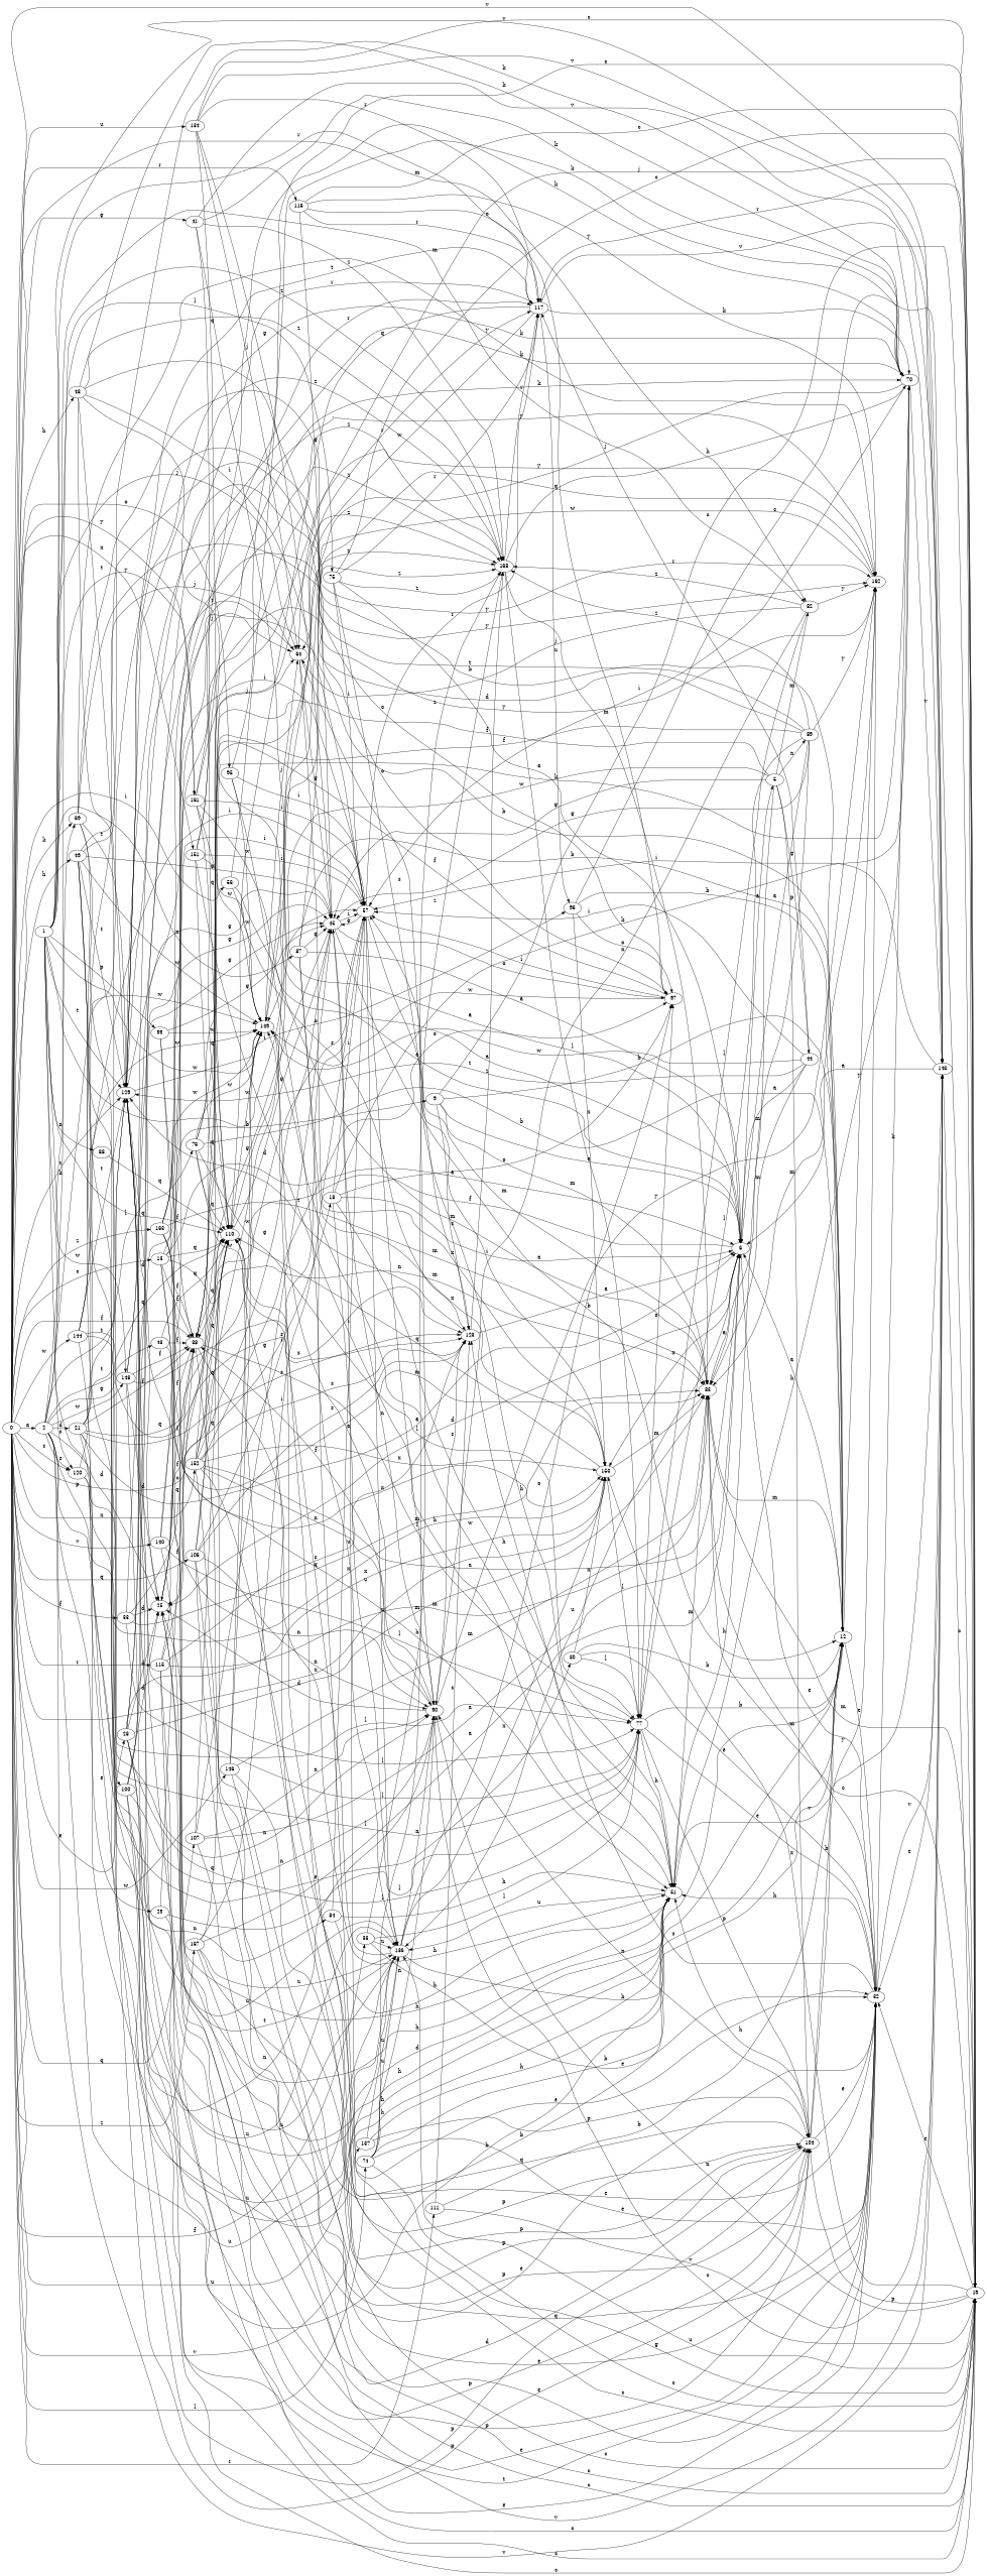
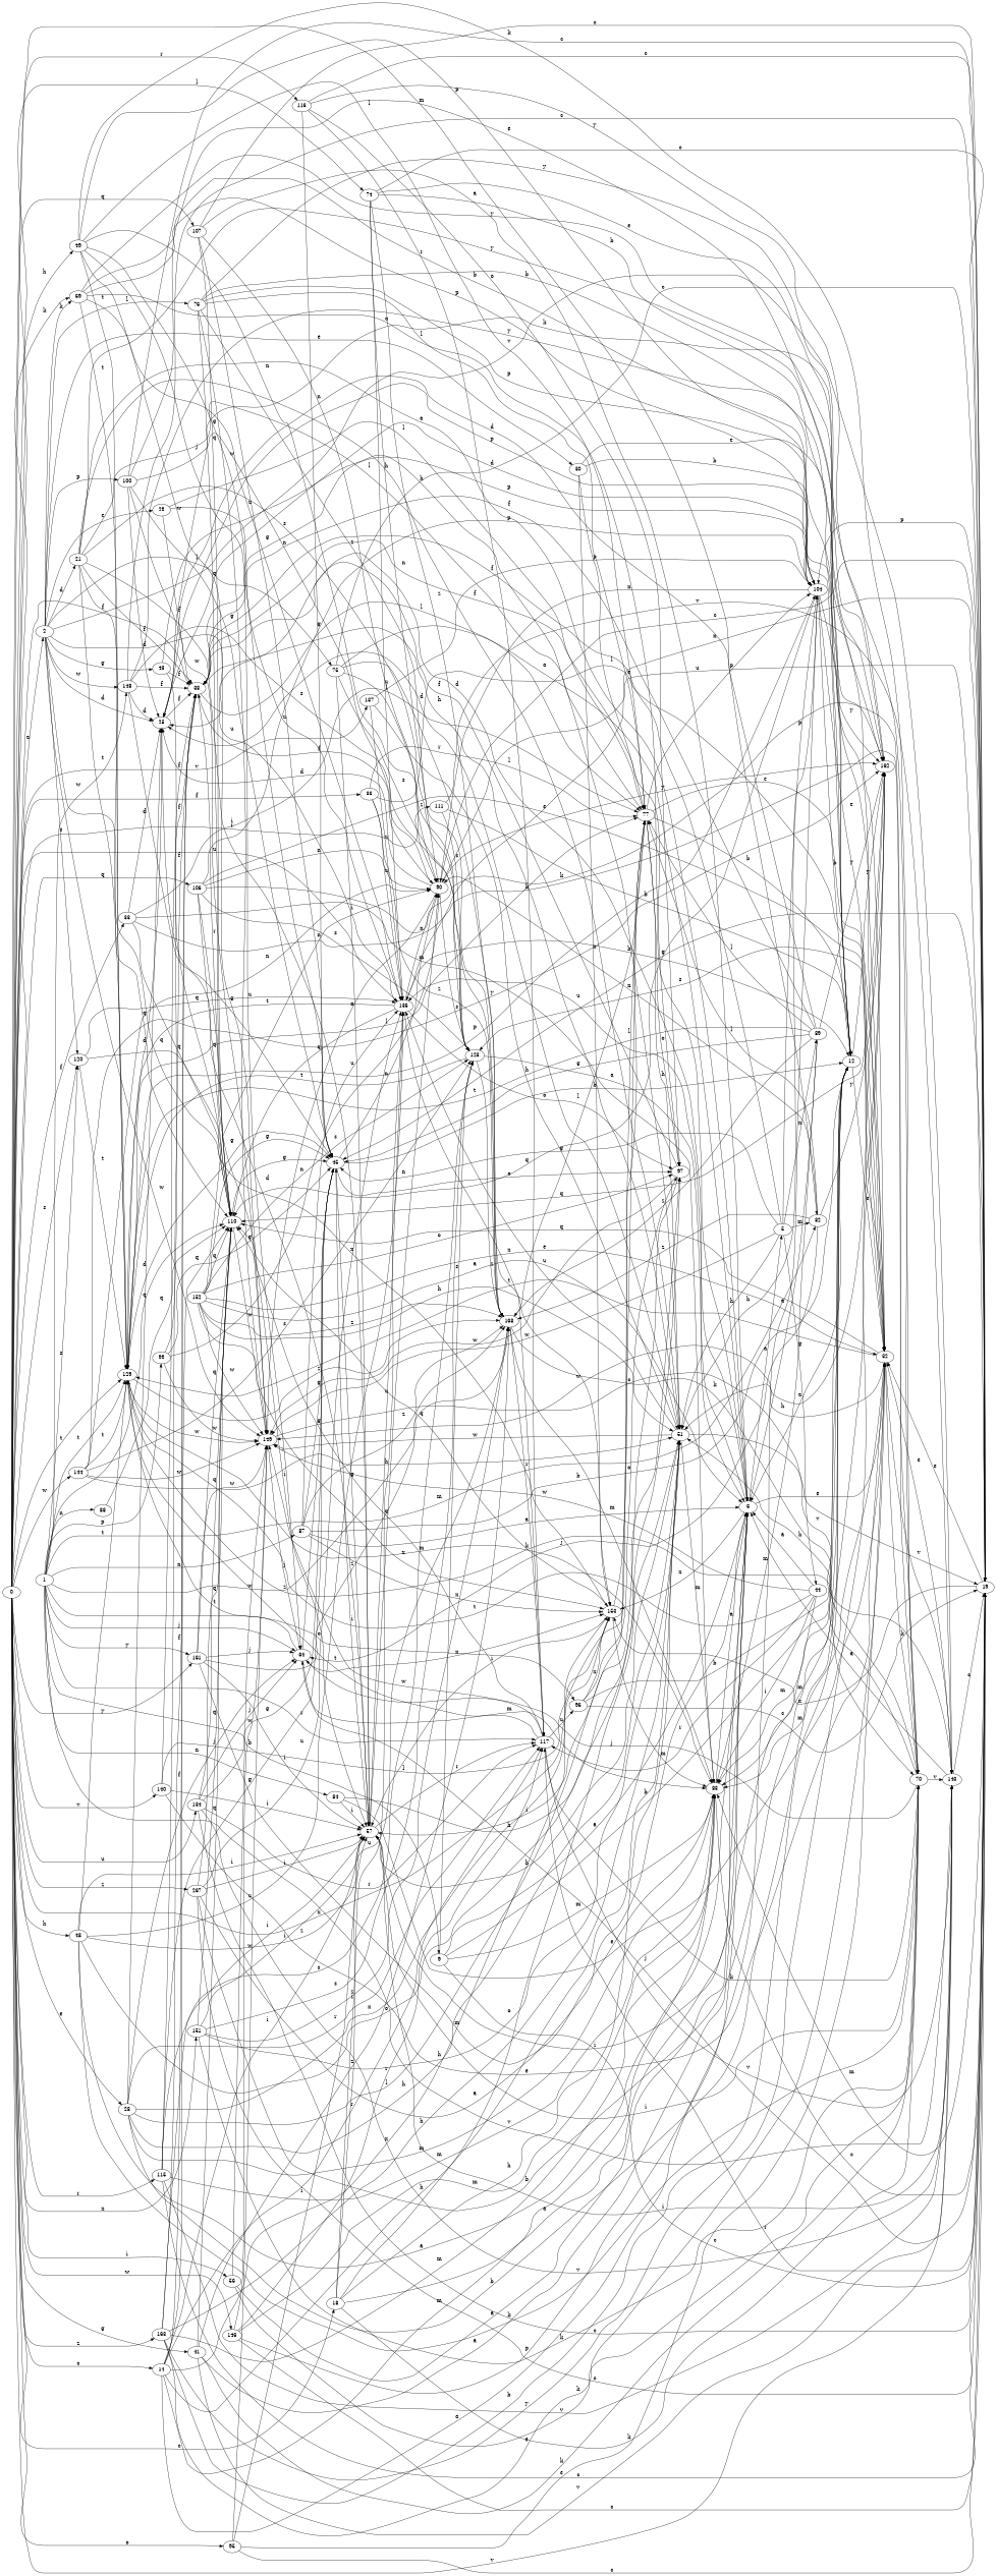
  strict digraph {
    rankdir=LR
    0
    2
-   13
+   13 [label=14]
    18
    28
    33
    36
    38
    41
    48
    49
    56
    69
    74
    82
    95
    106
    107
    111
    115
    116
    120
    129
    134
    136
    137
    140
    143
    144
    146
    151
    152
    n33 [label=153]
    161
    163
-   167
+   167 [label=267]
    110
    148
    21
    25
    29
    30
    43
    75
    76
    100
    149
    117
    51
    6
    83
    57
    70
    97
    64
    12
    77
    168
    32
    104
    45
    90
    162
    19
    123
    1
    9
    84
    87
    88
    96
    99
    5
    44
    89
    0 -> 2 [label=a]
    0 -> 13 [label=c]
    0 -> 18 [label=c]
    0 -> 28 [label=e]
    0 -> 33 [label=f]
    0 -> 36 [label=f]
    0 -> 38 [label=f]
    0 -> 41 [label=g]
    0 -> 48 [label=h]
    0 -> 49 [label=h]
    0 -> 56 [label=i]
    0 -> 69 [label=k]
    0 -> 74 [label=l]
    0 -> 82 [label=m]
    0 -> 95 [label=o]
    0 -> 106 [label=q]
    0 -> 107 [label=q]
    0 -> 111 [label=r]
    0 -> 115 [label=r]
    0 -> 116 [label=r]
    0 -> 120 [label=s]
    0 -> 129 [label=t]
    0 -> 134 [label=u]
    0 -> 136 [label=u]
    0 -> 137 [label=v]
    0 -> 140 [label=v]
    0 -> 143 [label=v]
    0 -> 144 [label=w]
    0 -> 146 [label=w]
    0 -> 151 [label=x]
-   0 -> 152 [label=x]
    0 -> n33 [label=x]
    0 -> 161 [label=y]
    0 -> 163 [label=z]
    0 -> 167 [label=z]
    2 -> 69 [label=k]
    2 -> 120 [label=s]
    2 -> 136 [label=u]
    2 -> 143 [label=v]
    2 -> 110 [label=q]
    2 -> 148 [label=w]
    2 -> 21 [label=d]
    2 -> 25 [label=d]
    2 -> 29 [label=e]
    2 -> 30 [label=e]
    2 -> 43 [label=g]
    2 -> 75 [label=l]
    2 -> 76 [label=l]
    2 -> 100 [label=p]
    2 -> 149 [label=w]
    13 -> 38 [label=f]
    13 -> n33 [label=x]
    13 -> 110 [label=q]
    13 -> 117 [label=r]
    13 -> 51 [label=h]
    13 -> 6 [label=a]
    13 -> 83 [label=m]
    13 -> 57 [label=i]
    18 -> 136 [label=u]
    18 -> 51 [label=h]
    18 -> 6 [label=a]
    18 -> 57 [label=i]
    18 -> 70 [label=k]
    18 -> 97 [label=o]
    28 -> n33 [label=x]
    28 -> 25 [label=d]
    28 -> 117 [label=r]
    28 -> 51 [label=h]
    28 -> 83 [label=m]
    28 -> 64 [label=j]
    28 -> 12 [label=b]
    28 -> 77 [label=l]
    33 -> 110 [label=q]
    33 -> 25 [label=d]
    33 -> 83 [label=m]
    33 -> 70 [label=k]
    33 -> 77 [label=l]
    36 -> 136 [label=u]
    36 -> 77 [label=l]
    36 -> 168 [label=z]
    36 -> 32 [label=e]
-   38 -> 110 [label=q]
+   38 -> 110 [label=r]
    38 -> 51 [label=h]
    38 -> 77 [label=l]
    38 -> 104 [label=p]
    41 -> 143 [label=v]
    41 -> 110 [label=q]
    41 -> 6 [label=a]
    41 -> 70 [label=k]
    41 -> 168 [label=z]
    48 -> 129 [label=t]
    48 -> 136 [label=u]
    48 -> 6 [label=a]
    48 -> 57 [label=i]
    48 -> 70 [label=k]
    48 -> 97 [label=o]
    48 -> 168 [label=z]
    49 -> 129 [label=t]
    49 -> 149 [label=w]
    49 -> 70 [label=k]
    49 -> 64 [label=j]
    49 -> 77 [label=l]
    49 -> 104 [label=p]
    49 -> 45 [label=g]
    49 -> 90 [label=n]
    56 -> 149 [label=w]
    56 -> 6 [label=a]
    56 -> 70 [label=k]
    69 -> 129 [label=t]
    69 -> 136 [label=u]
    69 -> 97 [label=o]
    69 -> 12 [label=b]
    69 -> 104 [label=p]
    69 -> 162 [label=y]
    74 -> 136 [label=u]
    74 -> 12 [label=b]
    74 -> 168 [label=z]
    74 -> 32 [label=e]
    74 -> 90 [label=n]
    74 -> 19 [label=c]
    82 -> 64 [label=j]
    82 -> 77 [label=l]
    82 -> 168 [label=z]
    82 -> 90 [label=n]
    82 -> 162 [label=y]
    95 -> 149 [label=w]
    95 -> 57 [label=i]
    95 -> 32 [label=e]
    95 -> 19 [label=c]
    106 -> 110 [label=q]
    106 -> 57 [label=i]
    106 -> 70 [label=k]
    106 -> 32 [label=e]
    106 -> 104 [label=p]
    106 -> 90 [label=n]
    106 -> 123 [label=s]
    107 -> 110 [label=q]
    107 -> 6 [label=a]
    107 -> 45 [label=g]
    107 -> 90 [label=n]
    107 -> 19 [label=c]
    111 -> 143 [label=v]
    111 -> 12 [label=b]
    111 -> 123 [label=s]
    115 -> 38 [label=f]
    115 -> 143 [label=v]
    115 -> 83 [label=m]
    115 -> 45 [label=g]
    115 -> 19 [label=c]
    115 -> 123 [label=s]
    116 -> 117 [label=r]
    116 -> 97 [label=o]
    116 -> 45 [label=g]
    116 -> 162 [label=y]
    116 -> 19 [label=c]
    120 -> 129 [label=t]
    120 -> 136 [label=u]
    120 -> n33 [label=x]
    129 -> 25 [label=d]
    129 -> 149 [label=w]
    129 -> 83 [label=m]
    129 -> 70 [label=k]
    129 -> 77 [label=l]
    129 -> 168 [label=z]
    129 -> 104 [label=p]
    129 -> 45 [label=g]
    134 -> 143 [label=v]
    134 -> 110 [label=q]
    134 -> 117 [label=r]
    134 -> 64 [label=j]
    134 -> 45 [label=g]
    134 -> 19 [label=c]
    136 -> 129 [label=t]
    136 -> n33 [label=x]
    136 -> 110 [label=q]
    136 -> 97 [label=o]
    136 -> 12 [label=b]
    136 -> 90 [label=n]
    137 -> 136 [label=u]
    137 -> 51 [label=h]
    137 -> 104 [label=p]
    140 -> 38 [label=f]
    140 -> 57 [label=i]
    140 -> 77 [label=l]
    140 -> 32 [label=e]
    143 -> 6 [label=a]
    143 -> 57 [label=i]
    143 -> 32 [label=e]
    143 -> 19 [label=c]
    144 -> 129 [label=t]
    144 -> 149 [label=w]
    144 -> 51 [label=h]
    144 -> 90 [label=n]
    144 -> 162 [label=y]
    144 -> 123 [label=s]
    146 -> 149 [label=w]
    146 -> 117 [label=r]
    146 -> 83 [label=m]
    146 -> 104 [label=p]
    146 -> 19 [label=c]
    151 -> 110 [label=q]
    151 -> 51 [label=h]
    151 -> 57 [label=i]
    151 -> 70 [label=k]
    151 -> 168 [label=z]
    151 -> 123 [label=s]
    152 -> n33 [label=x]
    152 -> 110 [label=q]
    152 -> 149 [label=w]
    152 -> 51 [label=h]
    152 -> 6 [label=a]
    152 -> 97 [label=o]
    152 -> 168 [label=z]
    152 -> 32 [label=e]
    152 -> 45 [label=g]
    152 -> 90 [label=n]
    152 -> 123 [label=s]
    n33 -> 110 [label=q]
    n33 -> 83 [label=m]
    n33 -> 57 [label=i]
    n33 -> 77 [label=l]
    161 -> 110 [label=q]
    161 -> 149 [label=w]
    161 -> 83 [label=m]
    161 -> 57 [label=i]
    161 -> 64 [label=j]
    161 -> 168 [label=z]
    163 -> 38 [label=f]
    163 -> 51 [label=h]
    163 -> 83 [label=m]
    163 -> 57 [label=i]
    163 -> 12 [label=b]
    163 -> 32 [label=e]
    163 -> 162 [label=y]
    167 -> 136 [label=u]
    167 -> 110 [label=q]
    167 -> 6 [label=a]
    167 -> 57 [label=i]
    167 -> 12 [label=b]
    167 -> 19 [label=c]
    110 -> 149 [label=w]
    110 -> 45 [label=g]
    148 -> 38 [label=f]
    148 -> 25 [label=d]
    148 -> 45 [label=g]
    148 -> 162 [label=y]
    148 -> 19 [label=c]
    148 -> 123 [label=s]
    21 -> 38 [label=f]
    21 -> 129 [label=t]
    21 -> 110 [label=q]
    21 -> 51 [label=h]
    21 -> 6 [label=a]
    21 -> 57 [label=i]
    21 -> 77 [label=l]
    21 -> 162 [label=y]
    21 -> 123 [label=s]
    25 -> 38 [label=f]
    25 -> 70 [label=k]
    25 -> 104 [label=p]
    29 -> 38 [label=f]
    29 -> 136 [label=u]
    29 -> 77 [label=l]
    30 -> n33 [label=x]
    30 -> 12 [label=b]
    30 -> 77 [label=l]
    30 -> 32 [label=e]
    43 -> 38 [label=f]
    43 -> 110 [label=q]
    43 -> 51 [label=h]
    75 -> 117 [label=r]
    75 -> 6 [label=a]
    75 -> 57 [label=i]
    75 -> 168 [label=z]
    75 -> 19 [label=c]
    75 -> 123 [label=s]
    76 -> 110 [label=q]
    76 -> 149 [label=w]
    76 -> 12 [label=b]
    76 -> 77 [label=l]
    76 -> 168 [label=z]
    76 -> 104 [label=p]
    76 -> 162 [label=y]
    100 -> 25 [label=d]
    100 -> 149 [label=w]
    100 -> 32 [label=e]
    100 -> 45 [label=g]
    100 -> 90 [label=n]
    100 -> 19 [label=c]
    149 -> 64 [label=j]
    149 -> 19 [label=c]
    117 -> 129 [label=t]
    117 -> 143 [label=v]
    117 -> 110 [label=q]
    117 -> 149 [label=w]
    117 -> 70 [label=k]
    117 -> 96 [label=u]
    51 -> 136 [label=u]
    51 -> 143 [label=v]
    51 -> 25 [label=d]
    51 -> 149 [label=w]
    51 -> 83 [label=m]
    6 -> 38 [label=f]
    6 -> 136 [label=u]
    6 -> n33 [label=x]
    6 -> 25 [label=d]
    6 -> 32 [label=e]
    6 -> 5 [label=a]
    83 -> 6 [label=a]
    83 -> 19 [label=c]
    57 -> 136 [label=u]
    57 -> 25 [label=d]
    57 -> 117 [label=r]
    57 -> 51 [label=h]
    57 -> 45 [label=g]
    57 -> 90 [label=n]
    70 -> 143 [label=v]
    70 -> 51 [label=h]
    70 -> 57 [label=i]
    70 -> 64 [label=j]
    97 -> 38 [label=f]
    97 -> 149 [label=w]
    97 -> 57 [label=i]
    64 -> 129 [label=t]
    64 -> n33 [label=x]
    64 -> 83 [label=m]
    64 -> 45 [label=g]
    12 -> 6 [label=a]
    12 -> 83 [label=m]
    12 -> 32 [label=e]
    12 -> 162 [label=y]
    77 -> 51 [label=h]
    77 -> 97 [label=o]
    77 -> 12 [label=b]
    77 -> 32 [label=e]
    77 -> 104 [label=p]
    168 -> 117 [label=r]
    168 -> 83 [label=m]
    168 -> 70 [label=k]
    168 -> 77 [label=l]
    32 -> 129 [label=t]
    32 -> 143 [label=v]
    32 -> 110 [label=q]
    32 -> 51 [label=h]
    32 -> 83 [label=m]
    32 -> 70 [label=k]
    32 -> 123 [label=s]
    104 -> 110 [label=q]
    104 -> 25 [label=d]
    104 -> 51 [label=h]
    104 -> 12 [label=b]
    104 -> 32 [label=e]
    104 -> 90 [label=n]
    104 -> 162 [label=y]
    45 -> 57 [label=i]
    45 -> 97 [label=o]
    45 -> 12 [label=b]
    45 -> 90 [label=n]
    90 -> 38 [label=f]
    90 -> 25 [label=d]
    90 -> 149 [label=a]
    90 -> 162 [label=y]
    90 -> 19 [label=c]
    90 -> 123 [label=s]
    162 -> 110 [label=q]
    162 -> 149 [label=w]
    162 -> 83 [label=m]
    19 -> 136 [label=u]
    19 -> n33 [label=x]
    19 -> 117 [label=r]
    19 -> 83 [label=m]
    19 -> 64 [label=j]
    19 -> 32 [label=e]
    19 -> 104 [label=p]
    19 -> 45 [label=g]
    19 -> 90 [label=n]
    123 -> 129 [label=t]
    123 -> 6 [label=a]
    123 -> 168 [label=z]
    1 -> 82 [label=m]
    1 -> 120 [label=s]
    1 -> 129 [label=t]
    1 -> 143 [label=v]
    1 -> 161 [label=y]
    1 -> 110 [label=q]
    1 -> 148 [label=w]
    1 -> 117 [label=r]
    1 -> 64 [label=j]
    1 -> 168 [label=z]
    1 -> 9 [label=b]
    1 -> 84 [label=n]
    1 -> 87 [label=n]
    1 -> 88 [label=n]
    1 -> 96 [label=o]
    1 -> 99 [label=p]
    9 -> 6 [label=a]
    9 -> 83 [label=m]
    9 -> 12 [label=b]
    9 -> 19 [label=c]
    9 -> 123 [label=s]
    84 -> 51 [label=h]
    84 -> 57 [label=i]
    84 -> 32 [label=e]
    87 -> 136 [label=u]
    87 -> n33 [label=x]
    87 -> 6 [label=a]
    87 -> 12 [label=b]
    87 -> 168 [label=z]
    87 -> 45 [label=g]
    88 -> 110 [label=q]
    96 -> n33 [label=x]
    96 -> 97 [label=o]
    96 -> 12 [label=b]
    96 -> 19 [label=c]
    99 -> 38 [label=f]
    99 -> 149 [label=w]
    99 -> 45 [label=g]
    99 -> 90 [label=n]
    5 -> 38 [label=f]
    5 -> 82 [label=m]
    5 -> 149 [label=w]
    5 -> 51 [label=h]
    5 -> 104 [label=p]
    5 -> 45 [label=g]
    5 -> 44 [label=g]
    5 -> 89 [label=n]
    44 -> 129 [label=t]
    44 -> 149 [label=w]
    44 -> 117 [label=r]
    44 -> 6 [label=a]
-   44 -> 83 [label=m]
+   44 -> 83 [label=i]
    44 -> 57 [label=i]
    89 -> 38 [label=f]
    89 -> 129 [label=t]
    89 -> 25 [label=d]
    89 -> 6 [label=a]
    89 -> 83 [label=m]
    89 -> 77 [label=l]
    89 -> 168 [label=z]
    89 -> 45 [label=g]
    89 -> 162 [label=y]
  }
